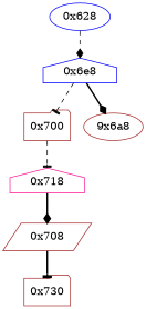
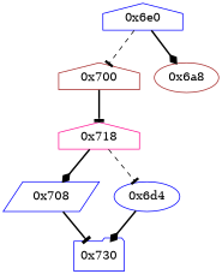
  strict digraph {
    node [color=blue opcode="[u'mov', u'b']" shape=ellipse]
    edge [arrowhead=tee style=dashed]
-   "0x700" [color=brown shape=folder]
+   "0x700" [color=brown shape=house]
    "0x718" [color=deeppink opcode="[u'ldr', u'ldr', u'ldr', u'cmp', u'mov', u'b']" shape=house]
-   "0x708" [color=brown opcode="[u'mov']" shape=parallelogram]
-   "0x730" [color=brown opcode="[u'ldr', u'cmp', u'mov', u'sub', u'pop']" shape=folder]
-   "0x6e8" [opcode="[u'ldr', u'ldr', u'ldr', u'cmp', u'mov', u'b']" shape=house]
-   "0x6a8" [color=brown label="9x6a8"]
-   "0x628" [opcode="[u'push', u'add', u'sub', u'ldr', u'ldr', u'add', u'ldr', u'ldrb', u'add', u'ldr', u'str', u'ldr', u'ldr', u'ldr', u'add', u'ldr', u'add', u'b']"]
-   "0x700" -> "0x718"
+   "0x708" [opcode="[u'mov']" shape=parallelogram]
+   "0x6d4"
+   "0x730" [opcode="[u'ldr', u'cmp', u'mov', u'sub', u'pop']" shape=folder]
+   "0x6e8" [opcode="[u'ldr', u'ldr', u'ldr', u'cmp', u'mov', u'b']" shape=house label="0x6e0"]
+   "0x6a8" [color=brown]
+   "0x700" -> "0x718" [style=bold]
    "0x718" -> "0x708" [arrowhead=diamond style=bold]
+   "0x718" -> "0x6d4"
    "0x708" -> "0x730" [style=bold]
+   "0x6d4" -> "0x730" [arrowhead=diamond style=bold]
    "0x6e8" -> "0x700"
    "0x6e8" -> "0x6a8" [arrowhead=diamond style=bold]
-   "0x628" -> "0x6e8" [arrowhead=diamond]
  }
